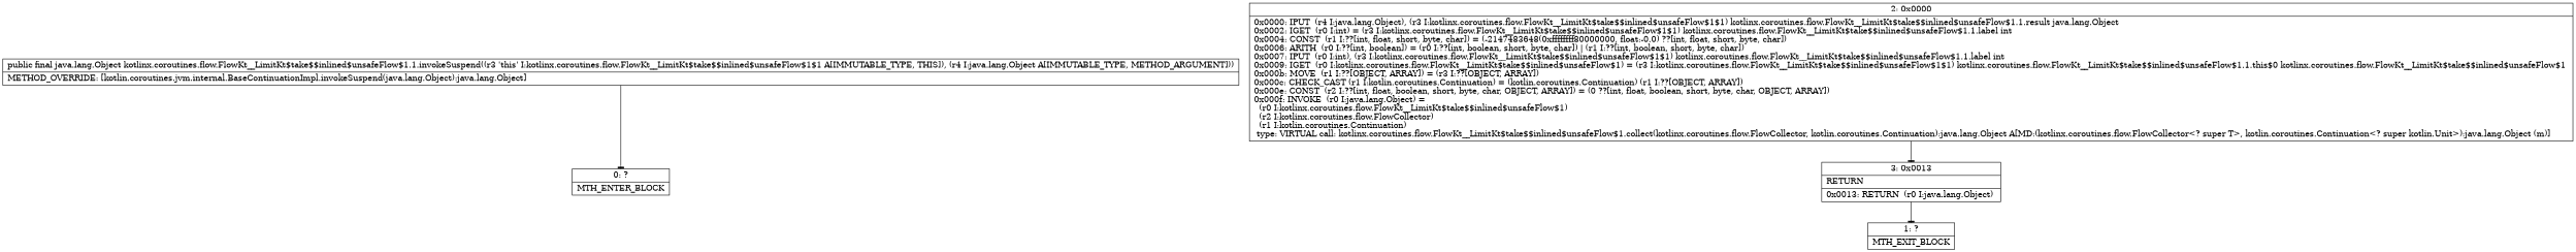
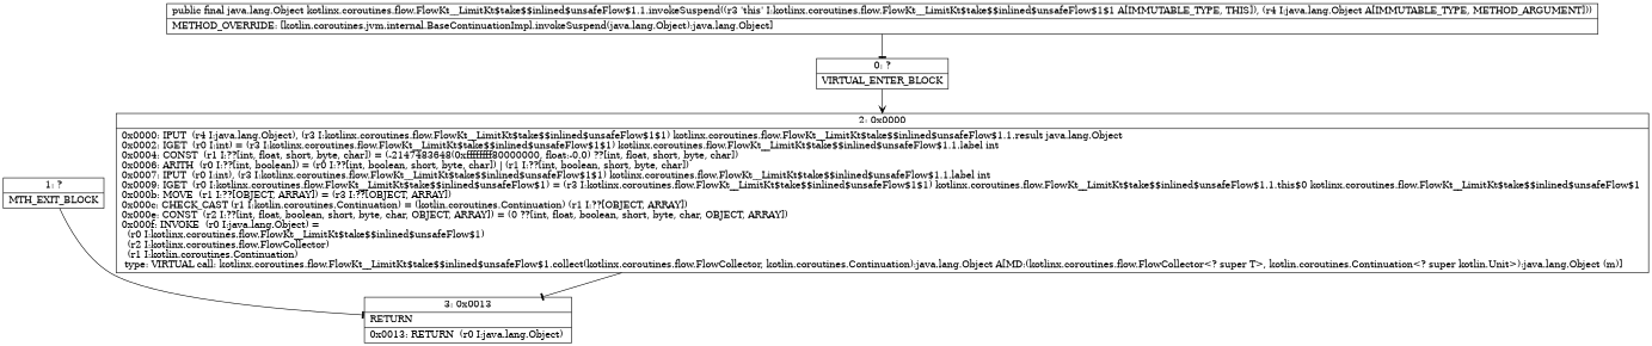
  digraph {
    node [shape=record]
    edge [arrowhead=tee]
-   n1 [label="{0\:\ ?|MTH_ENTER_BLOCK\l}"]
+   n1 [label="{0\:\ ?|VIRTUAL_ENTER_BLOCK\l}"]
    n2 [label="{2\:\ 0x0000|0x0000: IPUT  (r4 I:java.lang.Object), (r3 I:kotlinx.coroutines.flow.FlowKt__LimitKt$take$$inlined$unsafeFlow$1$1) kotlinx.coroutines.flow.FlowKt__LimitKt$take$$inlined$unsafeFlow$1.1.result java.lang.Object \l0x0002: IGET  (r0 I:int) = (r3 I:kotlinx.coroutines.flow.FlowKt__LimitKt$take$$inlined$unsafeFlow$1$1) kotlinx.coroutines.flow.FlowKt__LimitKt$take$$inlined$unsafeFlow$1.1.label int \l0x0004: CONST  (r1 I:??[int, float, short, byte, char]) = (\-2147483648(0xffffffff80000000, float:\-0.0) ??[int, float, short, byte, char]) \l0x0006: ARITH  (r0 I:??[int, boolean]) = (r0 I:??[int, boolean, short, byte, char]) \| (r1 I:??[int, boolean, short, byte, char]) \l0x0007: IPUT  (r0 I:int), (r3 I:kotlinx.coroutines.flow.FlowKt__LimitKt$take$$inlined$unsafeFlow$1$1) kotlinx.coroutines.flow.FlowKt__LimitKt$take$$inlined$unsafeFlow$1.1.label int \l0x0009: IGET  (r0 I:kotlinx.coroutines.flow.FlowKt__LimitKt$take$$inlined$unsafeFlow$1) = (r3 I:kotlinx.coroutines.flow.FlowKt__LimitKt$take$$inlined$unsafeFlow$1$1) kotlinx.coroutines.flow.FlowKt__LimitKt$take$$inlined$unsafeFlow$1.1.this$0 kotlinx.coroutines.flow.FlowKt__LimitKt$take$$inlined$unsafeFlow$1 \l0x000b: MOVE  (r1 I:??[OBJECT, ARRAY]) = (r3 I:??[OBJECT, ARRAY]) \l0x000c: CHECK_CAST (r1 I:kotlin.coroutines.Continuation) = (kotlin.coroutines.Continuation) (r1 I:??[OBJECT, ARRAY]) \l0x000e: CONST  (r2 I:??[int, float, boolean, short, byte, char, OBJECT, ARRAY]) = (0 ??[int, float, boolean, short, byte, char, OBJECT, ARRAY]) \l0x000f: INVOKE  (r0 I:java.lang.Object) = \l  (r0 I:kotlinx.coroutines.flow.FlowKt__LimitKt$take$$inlined$unsafeFlow$1)\l  (r2 I:kotlinx.coroutines.flow.FlowCollector)\l  (r1 I:kotlin.coroutines.Continuation)\l type: VIRTUAL call: kotlinx.coroutines.flow.FlowKt__LimitKt$take$$inlined$unsafeFlow$1.collect(kotlinx.coroutines.flow.FlowCollector, kotlin.coroutines.Continuation):java.lang.Object A[MD:(kotlinx.coroutines.flow.FlowCollector\<? super T\>, kotlin.coroutines.Continuation\<? super kotlin.Unit\>):java.lang.Object (m)]\l}"]
    n3 [label="{3\:\ 0x0013|RETURN\l|0x0013: RETURN  (r0 I:java.lang.Object) \l}"]
    n4 [label="{1\:\ ?|MTH_EXIT_BLOCK\l}"]
    n5 [label="{public final java.lang.Object kotlinx.coroutines.flow.FlowKt__LimitKt$take$$inlined$unsafeFlow$1.1.invokeSuspend((r3 'this' I:kotlinx.coroutines.flow.FlowKt__LimitKt$take$$inlined$unsafeFlow$1$1 A[IMMUTABLE_TYPE, THIS]), (r4 I:java.lang.Object A[IMMUTABLE_TYPE, METHOD_ARGUMENT]))  | METHOD_OVERRIDE: [kotlin.coroutines.jvm.internal.BaseContinuationImpl.invokeSuspend(java.lang.Object):java.lang.Object]\l}"]
+   n1 -> n2 [arrowhead=vee]
    n2 -> n3
-   n3 -> n4
+   n4 -> n3
    n5 -> n1
  }
